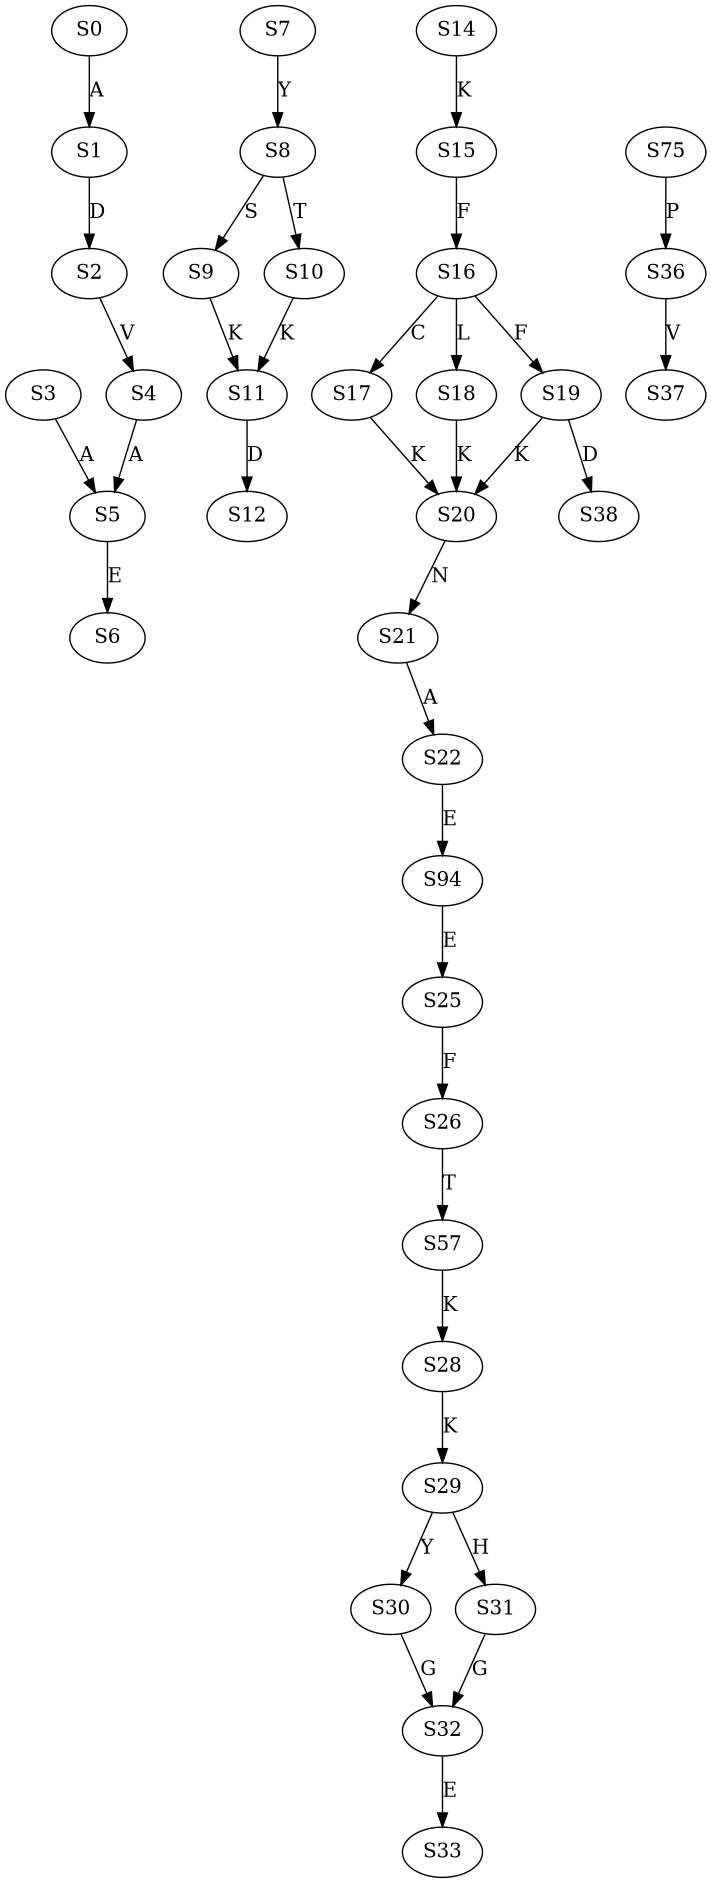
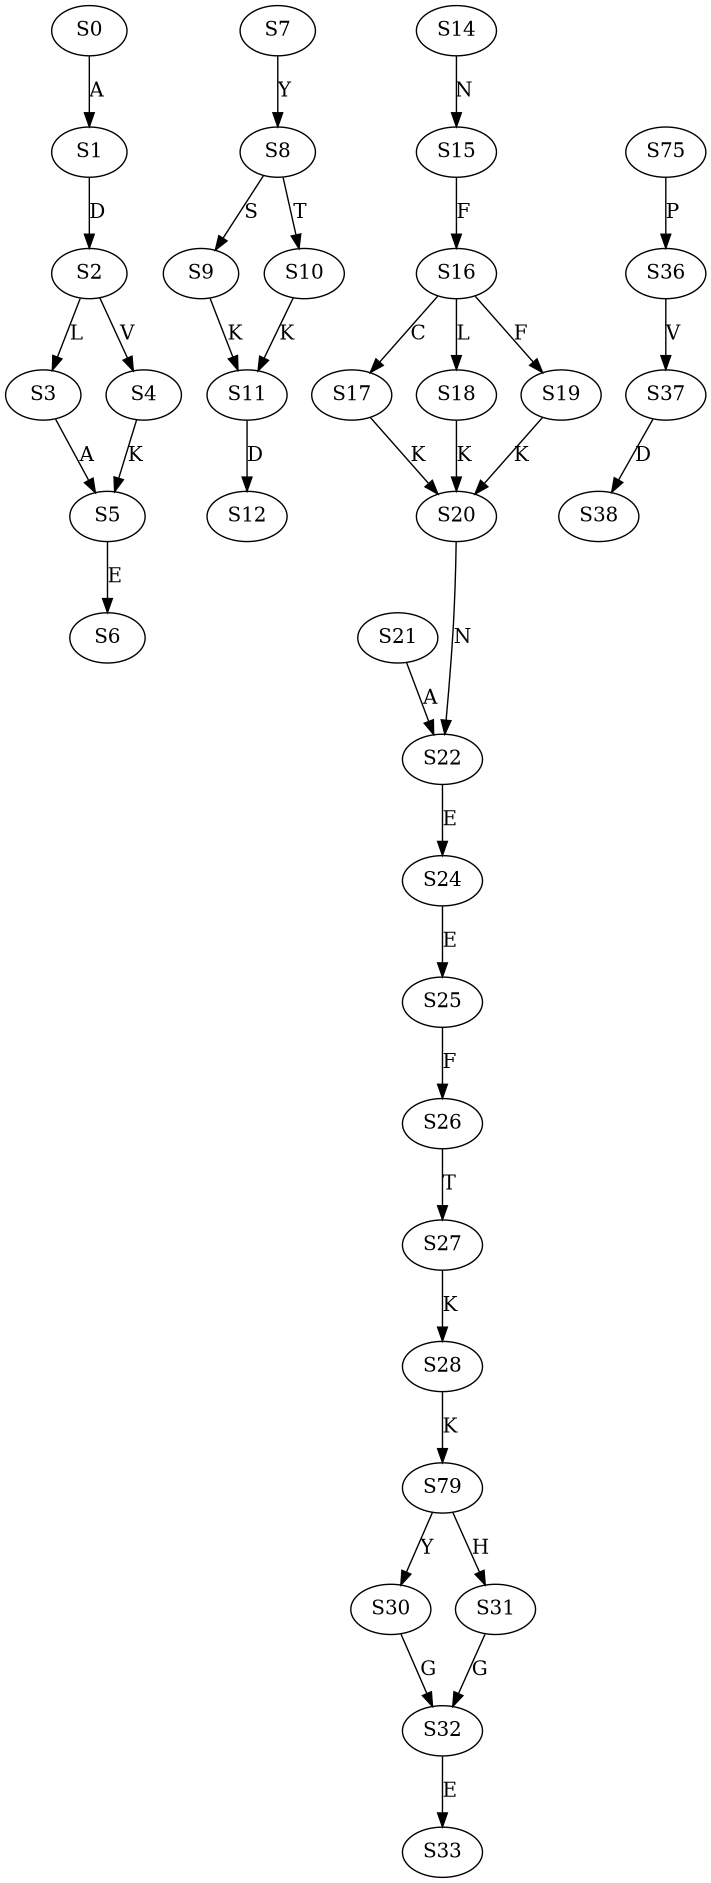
  strict digraph {
    S0
    S1
    S2
    S3
    S4
    S5
    S6
    S7
    S8
    S9
    S10
    S11
    S12
    S14
    S15
    S16
    S17
    S18
    S19
    S20
    S21
    S22
-   S24 [label=S94]
+   S24
    S25
    S26
-   S27 [label=S57]
+   S27
    S28
-   S29
+   S29 [label=S79]
    S30
    S31
    S32
    S33
    n33 [label=S75]
    S36
    S37
    S38
    S0 -> S1 [label=A]
    S1 -> S2 [label=D]
+   S2 -> S3 [label=L]
    S2 -> S4 [label=V]
    S3 -> S5 [label=A]
-   S4 -> S5 [label=A]
+   S4 -> S5 [label=K]
    S5 -> S6 [label=E]
    S7 -> S8 [label=Y]
    S8 -> S9 [label=S]
    S8 -> S10 [label=T]
    S9 -> S11 [label=K]
    S10 -> S11 [label=K]
    S11 -> S12 [label=D]
-   S14 -> S15 [label=K]
+   S14 -> S15 [label=N]
    S15 -> S16 [label=F]
    S16 -> S17 [label=C]
    S16 -> S18 [label=L]
    S16 -> S19 [label=F]
    S17 -> S20 [label=K]
    S18 -> S20 [label=K]
    S19 -> S20 [label=K]
-   S20 -> S21 [label=N]
+   S20 -> S22 [label=N]
    S21 -> S22 [label=A]
    S22 -> S24 [label=E]
    S24 -> S25 [label=E]
    S25 -> S26 [label=F]
    S26 -> S27 [label=T]
    S27 -> S28 [label=K]
    S28 -> S29 [label=K]
    S29 -> S30 [label=Y]
    S29 -> S31 [label=H]
    S30 -> S32 [label=G]
    S31 -> S32 [label=G]
    S32 -> S33 [label=E]
    n33 -> S36 [label=P]
    S36 -> S37 [label=V]
-   S19 -> S38 [label=D]
+   S37 -> S38 [label=D]
  }
